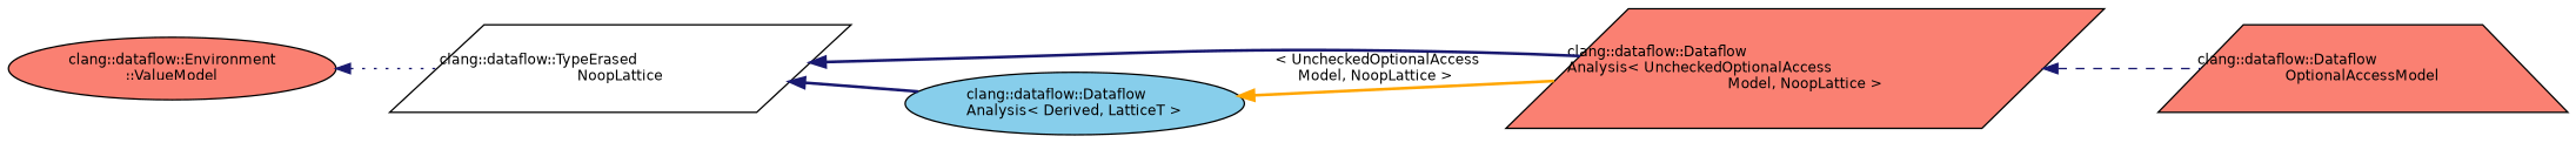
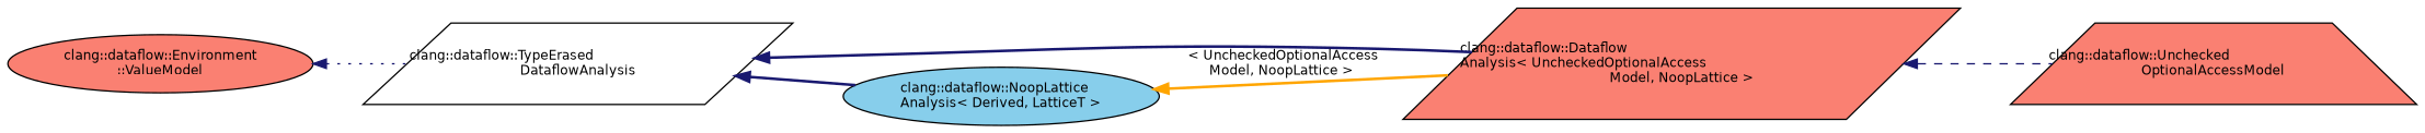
  digraph {
    rankdir=LR
    node [color=black fillcolor=salmon fontname=Helvetica fontsize=10 shape=parallelogram style=filled]
    edge [color=midnightblue dir=back fontname=Helvetica fontsize=10 labelfontname=Helvetica labelfontsize=10 style=bold]
-   n1 [fontcolor=black height=0.2 label="clang::dataflow::Dataflow\lOptionalAccessModel" shape=trapezium width=0.4]
+   n1 [fontcolor=black height=0.2 label="clang::dataflow::Unchecked\lOptionalAccessModel" shape=trapezium width=0.4]
    n2 [height=0.2 label="clang::dataflow::Dataflow\lAnalysis\< UncheckedOptionalAccess\lModel, NoopLattice \>" width=0.4]
-   n3 [fillcolor=white height=0.2 label="clang::dataflow::TypeErased\lNoopLattice" width=0.4]
-   n4 [fillcolor=skyblue height=0.2 label="clang::dataflow::Dataflow\lAnalysis\< Derived, LatticeT \>" shape=ellipse width=0.4]
+   n3 [fillcolor=white height=0.2 label="clang::dataflow::TypeErased\lDataflowAnalysis" width=0.4]
+   n4 [fillcolor=skyblue height=0.2 label="clang::dataflow::NoopLattice\lAnalysis\< Derived, LatticeT \>" shape=ellipse width=0.4]
    n5 [height=0.2 label="clang::dataflow::Environment\l::ValueModel" shape=ellipse width=0.4]
    n2 -> n1 [style=dashed]
    n3 -> n2
    n3 -> n4
    n4 -> n2 [color=orange label=" \< UncheckedOptionalAccess\lModel, NoopLattice \>"]
    n5 -> n3 [style=dotted]
  }
